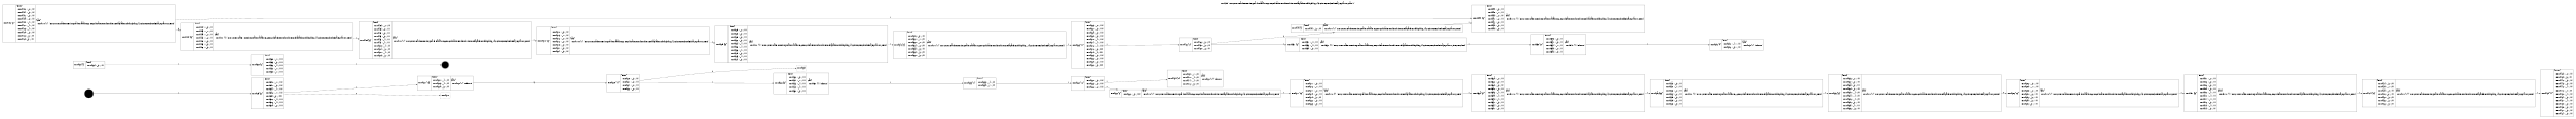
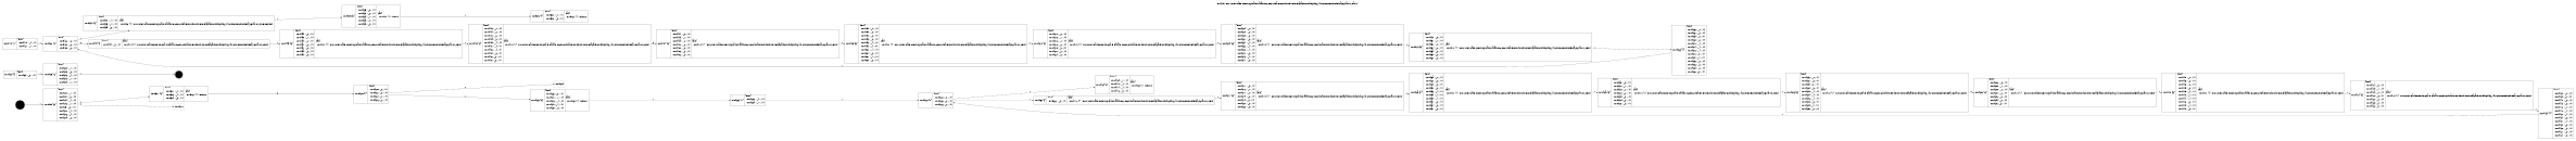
  digraph {
    label="0x1092f0 (/mnt/c/Users/mathe/OneDrive/Área de Trabalho/TCC/POCII/binaries/extr_linuxdriversmediaplatformstibdispbdisp-v4l2.c_is_rect_enclosed_Final-regular.out::main(0))"
    labelloc=t
    rankdir=LR
    node [shape=record]
    Entry [fillcolor=black height=0.3 shape=circle style=filled width=0.3]
    n2 [label="{\n     0x1092f0 [32]\l\n     | [instrs]\l\n     &nbsp;&nbsp;0x1092f0 \<+1\>: ???\l\n     &nbsp;&nbsp;0x1092f1 \<+3\>: ???\l\n     &nbsp;&nbsp;0x1092f4 \<+4\>: ???\l\n     &nbsp;&nbsp;0x1092f8 \<+7\>: ???\l\n     &nbsp;&nbsp;0x1092ff \<+3\>: ???\l\n     &nbsp;&nbsp;0x109302 \<+4\>: ???\l\n     &nbsp;&nbsp;0x109306 \<+4\>: ???\l\n     &nbsp;&nbsp;0x10930a \<+6\>: ???\l\n  }"]
    n3 [label="{\n     0x109321 [13]\l\n     | [instrs]\l\n     &nbsp;&nbsp;0x109321 \<+4\>: ???\l\n     &nbsp;&nbsp;0x109325 \<+4\>: ???\l\n     &nbsp;&nbsp;0x109329 \<+5\>: ???\l\n     | [calls]\l\n     &nbsp;&nbsp;0x109060 \{1\} (unknown)\l\n  }"]
    n4 [label="{\n     0x109310\l\n  }" style=dashed]
    n5 [label="{\n     0x10932e [14]\l\n     | [instrs]\l\n     &nbsp;&nbsp;0x10932e \<+3\>: ???\l\n     &nbsp;&nbsp;0x109331 \<+3\>: ???\l\n     &nbsp;&nbsp;0x109334 \<+2\>: ???\l\n     &nbsp;&nbsp;0x109336 \<+6\>: ???\l\n  }"]
    n6 [label="{\n     0x1095c9\l\n  }" style=dashed]
    n7 [label="{\n     0x10933c [25]\l\n     | [instrs]\l\n     &nbsp;&nbsp;0x10933c \<+5\>: ???\l\n     &nbsp;&nbsp;0x109341 \<+7\>: ???\l\n     &nbsp;&nbsp;0x109348 \<+4\>: ???\l\n     &nbsp;&nbsp;0x10934c \<+4\>: ???\l\n     &nbsp;&nbsp;0x109350 \<+5\>: ???\l\n     | [calls]\l\n     &nbsp;&nbsp;0x109050 \{1\} (unknown)\l\n  }"]
    n8 [label="{\n     0x109355 [11]\l\n     | [instrs]\l\n     &nbsp;&nbsp;0x109355 \<+4\>: ???\l\n     &nbsp;&nbsp;0x109359 \<+7\>: ???\l\n  }"]
    n9 [label="{\n     0x109360 [12]\l\n     | [instrs]\l\n     &nbsp;&nbsp;0x109360 \<+3\>: ???\l\n     &nbsp;&nbsp;0x109363 \<+3\>: ???\l\n     &nbsp;&nbsp;0x109366 \<+6\>: ???\l\n  }"]
    Exit [fillcolor=black height=0.3 peripheries=2 shape=circle style=filled width=0.3]
    n11 [label="{\n     0x109469 [20]\l\n     | [instrs]\l\n     &nbsp;&nbsp;0x109469 \<+7\>: ???\l\n     &nbsp;&nbsp;0x109470 \<+4\>: ???\l\n     &nbsp;&nbsp;0x109474 \<+4\>: ???\l\n     &nbsp;&nbsp;0x109478 \<+5\>: ???\l\n     | [calls]\l\n     &nbsp;&nbsp;0x109050 \{1\} (unknown)\l\n  }"]
    n12 [label="{\n     0x10936c [5]\l\n     | [instrs]\l\n     &nbsp;&nbsp;0x10936c \<+5\>: ???\l\n     | [calls]\l\n     &nbsp;&nbsp;0x109170 \{1\} (/mnt/c/Users/mathe/OneDrive/Área de Trabalho/TCC/POCII/binaries/extr_linuxdriversmediaplatformstibdispbdisp-v4l2.c_is_rect_enclosed_Final-regular.out::next_i)\l\n  }"]
    n13 [label="{\n     0x109371 [25]\l\n     | [instrs]\l\n     &nbsp;&nbsp;0x109371 \<+5\>: ???\l\n     &nbsp;&nbsp;0x109376 \<+1\>: ???\l\n     &nbsp;&nbsp;0x109377 \<+2\>: ???\l\n     &nbsp;&nbsp;0x109379 \<+6\>: ???\l\n     &nbsp;&nbsp;0x10937f \<+3\>: ???\l\n     &nbsp;&nbsp;0x109382 \<+3\>: ???\l\n     &nbsp;&nbsp;0x109385 \<+5\>: ???\l\n     | [calls]\l\n     &nbsp;&nbsp;0x109170 \{1\} (/mnt/c/Users/mathe/OneDrive/Área de Trabalho/TCC/POCII/binaries/extr_linuxdriversmediaplatformstibdispbdisp-v4l2.c_is_rect_enclosed_Final-regular.out::next_i)\l\n  }"]
+   n14 [label="{\n     0x10947d [11]\l\n     | [instrs]\l\n     &nbsp;&nbsp;0x10947d \<+4\>: ???\l\n     &nbsp;&nbsp;0x109481 \<+7\>: ???\l\n  }"]
    n15 [label="{\n     0x109488 [12]\l\n     | [instrs]\l\n     &nbsp;&nbsp;0x109488 \<+3\>: ???\l\n     &nbsp;&nbsp;0x10948b \<+3\>: ???\l\n     &nbsp;&nbsp;0x10948e \<+6\>: ???\l\n  }"]
    n16 [label="{\n     0x10938a [34]\l\n     | [instrs]\l\n     &nbsp;&nbsp;0x10938a \<+2\>: ???\l\n     &nbsp;&nbsp;0x10938c \<+3\>: ???\l\n     &nbsp;&nbsp;0x10938f \<+3\>: ???\l\n     &nbsp;&nbsp;0x109392 \<+3\>: ???\l\n     &nbsp;&nbsp;0x109395 \<+4\>: ???\l\n     &nbsp;&nbsp;0x109399 \<+4\>: ???\l\n     &nbsp;&nbsp;0x10939d \<+4\>: ???\l\n     &nbsp;&nbsp;0x1093a1 \<+3\>: ???\l\n     &nbsp;&nbsp;0x1093a4 \<+3\>: ???\l\n     &nbsp;&nbsp;0x1093a7 \<+5\>: ???\l\n     | [calls]\l\n     &nbsp;&nbsp;0x109170 \{1\} (/mnt/c/Users/mathe/OneDrive/Área de Trabalho/TCC/POCII/binaries/extr_linuxdriversmediaplatformstibdispbdisp-v4l2.c_is_rect_enclosed_Final-regular.out::next_i)\l\n  }"]
    n17 [label="{\n     0x1093ac [25]\l\n     | [instrs]\l\n     &nbsp;&nbsp;0x1093ac \<+5\>: ???\l\n     &nbsp;&nbsp;0x1093b1 \<+1\>: ???\l\n     &nbsp;&nbsp;0x1093b2 \<+2\>: ???\l\n     &nbsp;&nbsp;0x1093b4 \<+6\>: ???\l\n     &nbsp;&nbsp;0x1093ba \<+3\>: ???\l\n     &nbsp;&nbsp;0x1093bd \<+3\>: ???\l\n     &nbsp;&nbsp;0x1093c0 \<+5\>: ???\l\n     | [calls]\l\n     &nbsp;&nbsp;0x109170 \{1\} (/mnt/c/Users/mathe/OneDrive/Área de Trabalho/TCC/POCII/binaries/extr_linuxdriversmediaplatformstibdispbdisp-v4l2.c_is_rect_enclosed_Final-regular.out::next_i)\l\n  }"]
    n18 [label="{\n     0x1093c5 [35]\l\n     | [instrs]\l\n     &nbsp;&nbsp;0x1093c5 \<+2\>: ???\l\n     &nbsp;&nbsp;0x1093c7 \<+3\>: ???\l\n     &nbsp;&nbsp;0x1093ca \<+3\>: ???\l\n     &nbsp;&nbsp;0x1093cd \<+3\>: ???\l\n     &nbsp;&nbsp;0x1093d0 \<+4\>: ???\l\n     &nbsp;&nbsp;0x1093d4 \<+4\>: ???\l\n     &nbsp;&nbsp;0x1093d8 \<+4\>: ???\l\n     &nbsp;&nbsp;0x1093dc \<+3\>: ???\l\n     &nbsp;&nbsp;0x1093df \<+4\>: ???\l\n     &nbsp;&nbsp;0x1093e3 \<+5\>: ???\l\n     | [calls]\l\n     &nbsp;&nbsp;0x109170 \{1\} (/mnt/c/Users/mathe/OneDrive/Área de Trabalho/TCC/POCII/binaries/extr_linuxdriversmediaplatformstibdispbdisp-v4l2.c_is_rect_enclosed_Final-regular.out::next_i)\l\n  }"]
    n19 [label="{\n     0x1093e8 [25]\l\n     | [instrs]\l\n     &nbsp;&nbsp;0x1093e8 \<+5\>: ???\l\n     &nbsp;&nbsp;0x1093ed \<+1\>: ???\l\n     &nbsp;&nbsp;0x1093ee \<+2\>: ???\l\n     &nbsp;&nbsp;0x1093f0 \<+6\>: ???\l\n     &nbsp;&nbsp;0x1093f6 \<+3\>: ???\l\n     &nbsp;&nbsp;0x1093f9 \<+3\>: ???\l\n     &nbsp;&nbsp;0x1093fc \<+5\>: ???\l\n     | [calls]\l\n     &nbsp;&nbsp;0x109170 \{1\} (/mnt/c/Users/mathe/OneDrive/Área de Trabalho/TCC/POCII/binaries/extr_linuxdriversmediaplatformstibdispbdisp-v4l2.c_is_rect_enclosed_Final-regular.out::next_i)\l\n  }"]
    n20 [label="{\n     0x109401 [35]\l\n     | [instrs]\l\n     &nbsp;&nbsp;0x109401 \<+2\>: ???\l\n     &nbsp;&nbsp;0x109403 \<+3\>: ???\l\n     &nbsp;&nbsp;0x109406 \<+3\>: ???\l\n     &nbsp;&nbsp;0x109409 \<+3\>: ???\l\n     &nbsp;&nbsp;0x10940c \<+4\>: ???\l\n     &nbsp;&nbsp;0x109410 \<+4\>: ???\l\n     &nbsp;&nbsp;0x109414 \<+4\>: ???\l\n     &nbsp;&nbsp;0x109418 \<+3\>: ???\l\n     &nbsp;&nbsp;0x10941b \<+4\>: ???\l\n     &nbsp;&nbsp;0x10941f \<+5\>: ???\l\n     | [calls]\l\n     &nbsp;&nbsp;0x109170 \{1\} (/mnt/c/Users/mathe/OneDrive/Área de Trabalho/TCC/POCII/binaries/extr_linuxdriversmediaplatformstibdispbdisp-v4l2.c_is_rect_enclosed_Final-regular.out::next_i)\l\n  }"]
    n21 [label="{\n     0x109424 [25]\l\n     | [instrs]\l\n     &nbsp;&nbsp;0x109424 \<+5\>: ???\l\n     &nbsp;&nbsp;0x109429 \<+1\>: ???\l\n     &nbsp;&nbsp;0x10942a \<+2\>: ???\l\n     &nbsp;&nbsp;0x10942c \<+6\>: ???\l\n     &nbsp;&nbsp;0x109432 \<+3\>: ???\l\n     &nbsp;&nbsp;0x109435 \<+3\>: ???\l\n     &nbsp;&nbsp;0x109438 \<+5\>: ???\l\n     | [calls]\l\n     &nbsp;&nbsp;0x109170 \{1\} (/mnt/c/Users/mathe/OneDrive/Área de Trabalho/TCC/POCII/binaries/extr_linuxdriversmediaplatformstibdispbdisp-v4l2.c_is_rect_enclosed_Final-regular.out::next_i)\l\n  }"]
    n22 [label="{\n     0x10943d [44]\l\n     | [instrs]\l\n     &nbsp;&nbsp;0x10943d \<+2\>: ???\l\n     &nbsp;&nbsp;0x10943f \<+3\>: ???\l\n     &nbsp;&nbsp;0x109442 \<+3\>: ???\l\n     &nbsp;&nbsp;0x109445 \<+3\>: ???\l\n     &nbsp;&nbsp;0x109448 \<+4\>: ???\l\n     &nbsp;&nbsp;0x10944c \<+4\>: ???\l\n     &nbsp;&nbsp;0x109450 \<+4\>: ???\l\n     &nbsp;&nbsp;0x109454 \<+3\>: ???\l\n     &nbsp;&nbsp;0x109457 \<+4\>: ???\l\n     &nbsp;&nbsp;0x10945b \<+3\>: ???\l\n     &nbsp;&nbsp;0x10945e \<+3\>: ???\l\n     &nbsp;&nbsp;0x109461 \<+3\>: ???\l\n     &nbsp;&nbsp;0x109464 \<+5\>: ???\l\n  }"]
    n23 [label="{\n     0x109591 [13]\l\n     | [instrs]\l\n     &nbsp;&nbsp;0x109591 \<+4\>: ???\l\n     &nbsp;&nbsp;0x109595 \<+4\>: ???\l\n     &nbsp;&nbsp;0x109599 \<+5\>: ???\l\n     | [calls]\l\n     &nbsp;&nbsp;0x109230 \{1\} (/mnt/c/Users/mathe/OneDrive/Área de Trabalho/TCC/POCII/binaries/extr_linuxdriversmediaplatformstibdispbdisp-v4l2.c_is_rect_enclosed_Final-regular.out::is_rect_enclosed)\l\n  }"]
    n24 [label="{\n     0x109494 [5]\l\n     | [instrs]\l\n     &nbsp;&nbsp;0x109494 \<+5\>: ???\l\n     | [calls]\l\n     &nbsp;&nbsp;0x109170 \{1\} (/mnt/c/Users/mathe/OneDrive/Área de Trabalho/TCC/POCII/binaries/extr_linuxdriversmediaplatformstibdispbdisp-v4l2.c_is_rect_enclosed_Final-regular.out::next_i)\l\n  }"]
    n25 [label="{\n     0x10959e [20]\l\n     | [instrs]\l\n     &nbsp;&nbsp;0x10959e \<+3\>: ???\l\n     &nbsp;&nbsp;0x1095a1 \<+3\>: ???\l\n     &nbsp;&nbsp;0x1095a4 \<+7\>: ???\l\n     &nbsp;&nbsp;0x1095ab \<+2\>: ???\l\n     &nbsp;&nbsp;0x1095ad \<+5\>: ???\l\n     | [calls]\l\n     &nbsp;&nbsp;0x109040 \{1\} (unknown)\l\n  }"]
    n26 [label="{\n     0x109499 [25]\l\n     | [instrs]\l\n     &nbsp;&nbsp;0x109499 \<+5\>: ???\l\n     &nbsp;&nbsp;0x10949e \<+1\>: ???\l\n     &nbsp;&nbsp;0x10949f \<+2\>: ???\l\n     &nbsp;&nbsp;0x1094a1 \<+6\>: ???\l\n     &nbsp;&nbsp;0x1094a7 \<+3\>: ???\l\n     &nbsp;&nbsp;0x1094aa \<+3\>: ???\l\n     &nbsp;&nbsp;0x1094ad \<+5\>: ???\l\n     | [calls]\l\n     &nbsp;&nbsp;0x109170 \{1\} (/mnt/c/Users/mathe/OneDrive/Área de Trabalho/TCC/POCII/binaries/extr_linuxdriversmediaplatformstibdispbdisp-v4l2.c_is_rect_enclosed_Final-regular.out::next_i)\l\n  }"]
    n27 [label="{\n     0x1095b2 [9]\l\n     | [instrs]\l\n     &nbsp;&nbsp;0x1095b2 \<+4\>: ???\l\n     &nbsp;&nbsp;0x1095b6 \<+5\>: ???\l\n     | [calls]\l\n     &nbsp;&nbsp;0x109030 \{1\} (unknown)\l\n  }"]
    n28 [label="{\n     0x1094b2 [34]\l\n     | [instrs]\l\n     &nbsp;&nbsp;0x1094b2 \<+2\>: ???\l\n     &nbsp;&nbsp;0x1094b4 \<+3\>: ???\l\n     &nbsp;&nbsp;0x1094b7 \<+3\>: ???\l\n     &nbsp;&nbsp;0x1094ba \<+3\>: ???\l\n     &nbsp;&nbsp;0x1094bd \<+4\>: ???\l\n     &nbsp;&nbsp;0x1094c1 \<+4\>: ???\l\n     &nbsp;&nbsp;0x1094c5 \<+4\>: ???\l\n     &nbsp;&nbsp;0x1094c9 \<+3\>: ???\l\n     &nbsp;&nbsp;0x1094cc \<+3\>: ???\l\n     &nbsp;&nbsp;0x1094cf \<+5\>: ???\l\n     | [calls]\l\n     &nbsp;&nbsp;0x109170 \{1\} (/mnt/c/Users/mathe/OneDrive/Área de Trabalho/TCC/POCII/binaries/extr_linuxdriversmediaplatformstibdispbdisp-v4l2.c_is_rect_enclosed_Final-regular.out::next_i)\l\n  }"]
    n29 [label="{\n     0x1094d4 [25]\l\n     | [instrs]\l\n     &nbsp;&nbsp;0x1094d4 \<+5\>: ???\l\n     &nbsp;&nbsp;0x1094d9 \<+1\>: ???\l\n     &nbsp;&nbsp;0x1094da \<+2\>: ???\l\n     &nbsp;&nbsp;0x1094dc \<+6\>: ???\l\n     &nbsp;&nbsp;0x1094e2 \<+3\>: ???\l\n     &nbsp;&nbsp;0x1094e5 \<+3\>: ???\l\n     &nbsp;&nbsp;0x1094e8 \<+5\>: ???\l\n     | [calls]\l\n     &nbsp;&nbsp;0x109170 \{1\} (/mnt/c/Users/mathe/OneDrive/Área de Trabalho/TCC/POCII/binaries/extr_linuxdriversmediaplatformstibdispbdisp-v4l2.c_is_rect_enclosed_Final-regular.out::next_i)\l\n  }"]
    n30 [label="{\n     0x1094ed [35]\l\n     | [instrs]\l\n     &nbsp;&nbsp;0x1094ed \<+2\>: ???\l\n     &nbsp;&nbsp;0x1094ef \<+3\>: ???\l\n     &nbsp;&nbsp;0x1094f2 \<+3\>: ???\l\n     &nbsp;&nbsp;0x1094f5 \<+3\>: ???\l\n     &nbsp;&nbsp;0x1094f8 \<+4\>: ???\l\n     &nbsp;&nbsp;0x1094fc \<+4\>: ???\l\n     &nbsp;&nbsp;0x109500 \<+4\>: ???\l\n     &nbsp;&nbsp;0x109504 \<+3\>: ???\l\n     &nbsp;&nbsp;0x109507 \<+4\>: ???\l\n     &nbsp;&nbsp;0x10950b \<+5\>: ???\l\n     | [calls]\l\n     &nbsp;&nbsp;0x109170 \{1\} (/mnt/c/Users/mathe/OneDrive/Área de Trabalho/TCC/POCII/binaries/extr_linuxdriversmediaplatformstibdispbdisp-v4l2.c_is_rect_enclosed_Final-regular.out::next_i)\l\n  }"]
    n31 [label="{\n     0x109510 [25]\l\n     | [instrs]\l\n     &nbsp;&nbsp;0x109510 \<+5\>: ???\l\n     &nbsp;&nbsp;0x109515 \<+1\>: ???\l\n     &nbsp;&nbsp;0x109516 \<+2\>: ???\l\n     &nbsp;&nbsp;0x109518 \<+6\>: ???\l\n     &nbsp;&nbsp;0x10951e \<+3\>: ???\l\n     &nbsp;&nbsp;0x109521 \<+3\>: ???\l\n     &nbsp;&nbsp;0x109524 \<+5\>: ???\l\n     | [calls]\l\n     &nbsp;&nbsp;0x109170 \{1\} (/mnt/c/Users/mathe/OneDrive/Área de Trabalho/TCC/POCII/binaries/extr_linuxdriversmediaplatformstibdispbdisp-v4l2.c_is_rect_enclosed_Final-regular.out::next_i)\l\n  }"]
    n32 [label="{\n     0x109529 [35]\l\n     | [instrs]\l\n     &nbsp;&nbsp;0x109529 \<+2\>: ???\l\n     &nbsp;&nbsp;0x10952b \<+3\>: ???\l\n     &nbsp;&nbsp;0x10952e \<+3\>: ???\l\n     &nbsp;&nbsp;0x109531 \<+3\>: ???\l\n     &nbsp;&nbsp;0x109534 \<+4\>: ???\l\n     &nbsp;&nbsp;0x109538 \<+4\>: ???\l\n     &nbsp;&nbsp;0x10953c \<+4\>: ???\l\n     &nbsp;&nbsp;0x109540 \<+3\>: ???\l\n     &nbsp;&nbsp;0x109543 \<+4\>: ???\l\n     &nbsp;&nbsp;0x109547 \<+5\>: ???\l\n     | [calls]\l\n     &nbsp;&nbsp;0x109170 \{1\} (/mnt/c/Users/mathe/OneDrive/Área de Trabalho/TCC/POCII/binaries/extr_linuxdriversmediaplatformstibdispbdisp-v4l2.c_is_rect_enclosed_Final-regular.out::next_i)\l\n  }"]
    n33 [label="{\n     0x10954c [25]\l\n     | [instrs]\l\n     &nbsp;&nbsp;0x10954c \<+5\>: ???\l\n     &nbsp;&nbsp;0x109551 \<+1\>: ???\l\n     &nbsp;&nbsp;0x109552 \<+2\>: ???\l\n     &nbsp;&nbsp;0x109554 \<+6\>: ???\l\n     &nbsp;&nbsp;0x10955a \<+3\>: ???\l\n     &nbsp;&nbsp;0x10955d \<+3\>: ???\l\n     &nbsp;&nbsp;0x109560 \<+5\>: ???\l\n     | [calls]\l\n     &nbsp;&nbsp;0x109170 \{1\} (/mnt/c/Users/mathe/OneDrive/Área de Trabalho/TCC/POCII/binaries/extr_linuxdriversmediaplatformstibdispbdisp-v4l2.c_is_rect_enclosed_Final-regular.out::next_i)\l\n  }"]
    n34 [label="{\n     0x109565 [44]\l\n     | [instrs]\l\n     &nbsp;&nbsp;0x109565 \<+2\>: ???\l\n     &nbsp;&nbsp;0x109567 \<+3\>: ???\l\n     &nbsp;&nbsp;0x10956a \<+3\>: ???\l\n     &nbsp;&nbsp;0x10956d \<+3\>: ???\l\n     &nbsp;&nbsp;0x109570 \<+4\>: ???\l\n     &nbsp;&nbsp;0x109574 \<+4\>: ???\l\n     &nbsp;&nbsp;0x109578 \<+4\>: ???\l\n     &nbsp;&nbsp;0x10957c \<+3\>: ???\l\n     &nbsp;&nbsp;0x10957f \<+4\>: ???\l\n     &nbsp;&nbsp;0x109583 \<+3\>: ???\l\n     &nbsp;&nbsp;0x109586 \<+3\>: ???\l\n     &nbsp;&nbsp;0x109589 \<+3\>: ???\l\n     &nbsp;&nbsp;0x10958c \<+5\>: ???\l\n  }"]
    n35 [label="{\n     0x1095c4 [5]\l\n     | [instrs]\l\n     &nbsp;&nbsp;0x1095c4 \<+5\>: ???\l\n  }"]
    n36 [label="{\n     0x1095ce [16]\l\n     | [instrs]\l\n     &nbsp;&nbsp;0x1095ce \<+7\>: ???\l\n     &nbsp;&nbsp;0x1095d5 \<+3\>: ???\l\n     &nbsp;&nbsp;0x1095d8 \<+4\>: ???\l\n     &nbsp;&nbsp;0x1095dc \<+1\>: ???\l\n     &nbsp;&nbsp;0x1095dd \<+1\>: ???\l\n  }"]
    Entry -> n2 [label=" 1"]
    n2 -> n3 [label=" 1"]
    n2 -> n4 [label=" 0"]
    n3 -> n5 [label=" 6"]
    n5 -> n6 [label=" 0"]
    n5 -> n7 [label=" 1"]
    n7 -> n8 [label=" 1"]
    n8 -> n9 [label=" 1"]
    n9 -> n11 [label=" 1"]
    n9 -> n12 [label=" 1"]
    n12 -> n13 [label=" 1"]
    n13 -> n16 [label=" 1"]
+   n14 -> n15 [label=" 1"]
    n15 -> n23 [label=" 1"]
    n15 -> n24 [label=" 2"]
    n16 -> n17 [label=" 1"]
    n17 -> n18 [label=" 1"]
    n18 -> n19 [label=" 0"]
    n19 -> n20 [label=" 1"]
    n20 -> n21 [label=" 1"]
    n21 -> n22 [label=" 1"]
+   n22 -> n9 [label=" 1"]
    n23 -> n25 [label=" 1"]
    n24 -> n26 [label=" 1"]
    n25 -> n27 [label=" 1"]
-   n28 -> n26 [label=" 1"]
+   n26 -> n28 [label=" 1"]
    n28 -> n29 [label=" 5"]
    n29 -> n30 [label=" 1"]
    n30 -> n31 [label=" 1"]
    n31 -> n32 [label=" 1"]
    n32 -> n33 [label=" 1"]
    n33 -> n34 [label=" 1"]
    n34 -> n15 [label=" 1"]
    n35 -> n36 [label=" 1"]
    n36 -> Exit [label=" 1"]
  }
